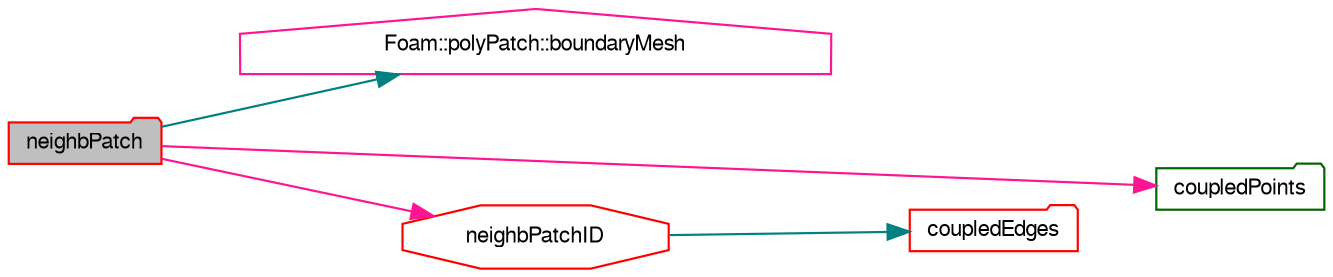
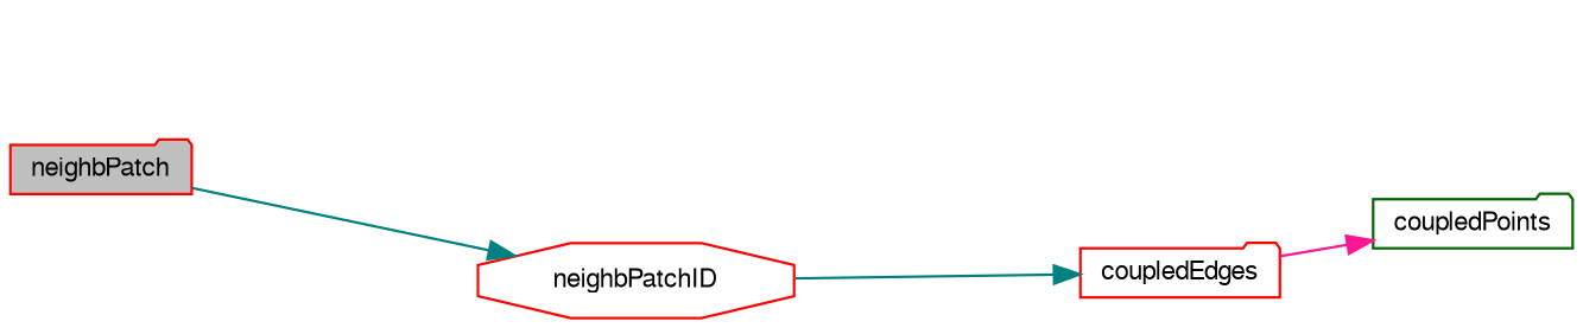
  digraph {
    rankdir=LR
    node [color=red fontname=FreeSans fontsize=10 shape=folder]
    edge [color=teal fontname=FreeSans fontsize=10 labelfontname=FreeSans labelfontsize=10 style=solid]
    n1 [fillcolor=grey75 fontcolor=black height=0.2 label=neighbPatch style=filled width=0.4]
-   n2 [color=deeppink height=0.2 label="Foam::polyPatch::boundaryMesh" shape=house width=0.4]
    n3 [color=darkgreen height=0.2 label=coupledPoints width=0.4]
    n4 [height=0.2 label=neighbPatchID shape=octagon width=0.4]
    n5 [height=0.2 label=coupledEdges width=0.4]
-   n1 -> n2
-   n1 -> n3 [color=deeppink]
-   n1 -> n4 [color=deeppink]
+   n5 -> n3 [color=deeppink]
+   n1 -> n4
    n4 -> n5
  }
